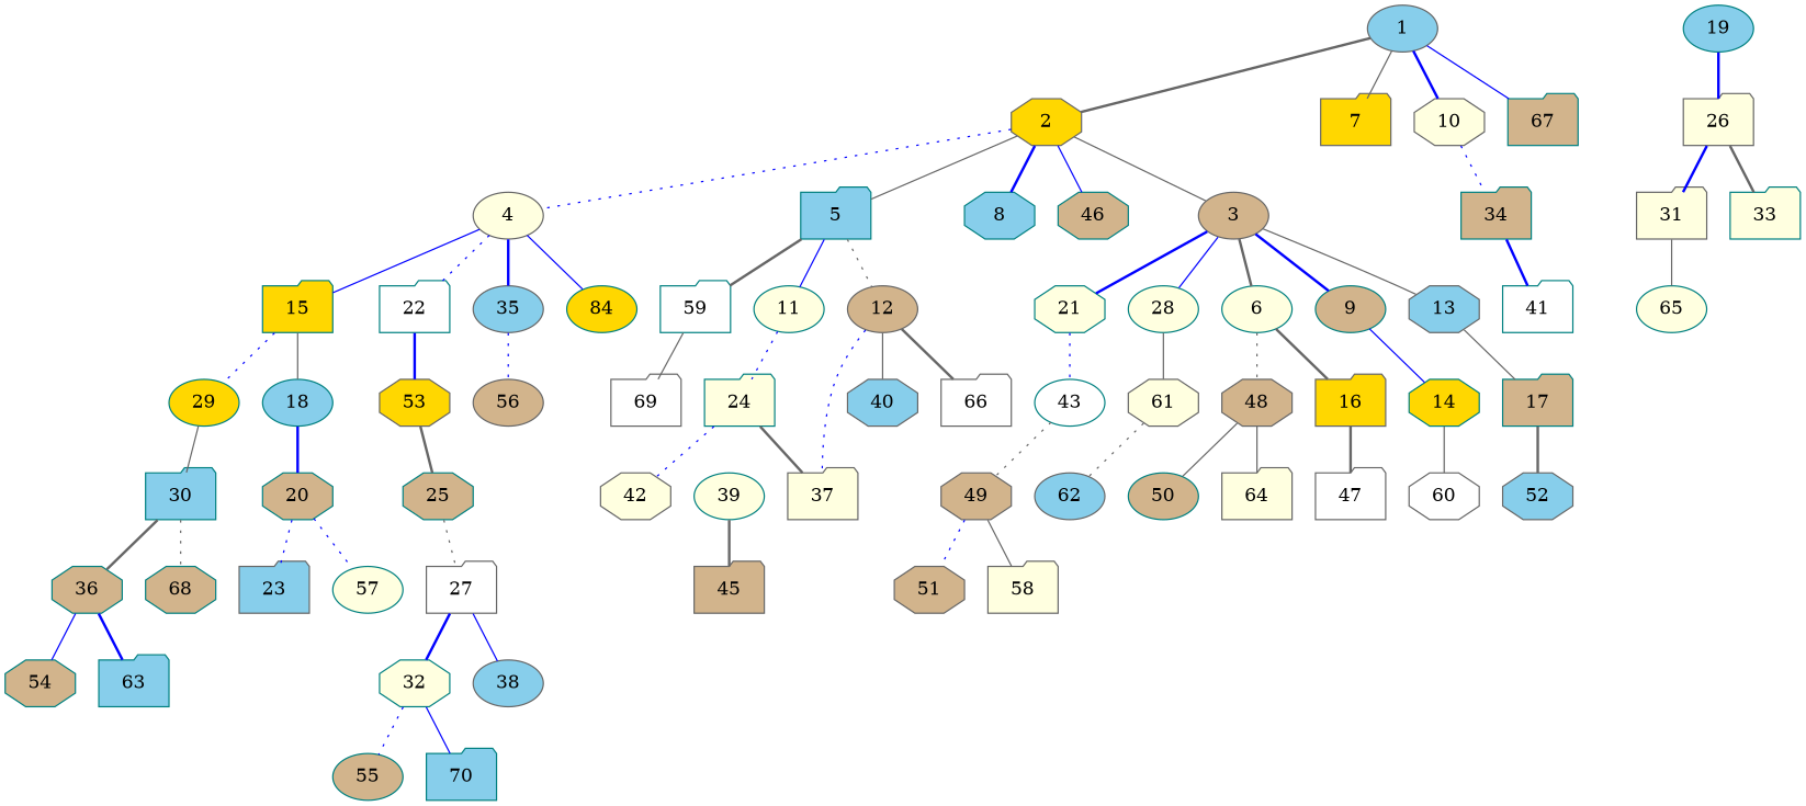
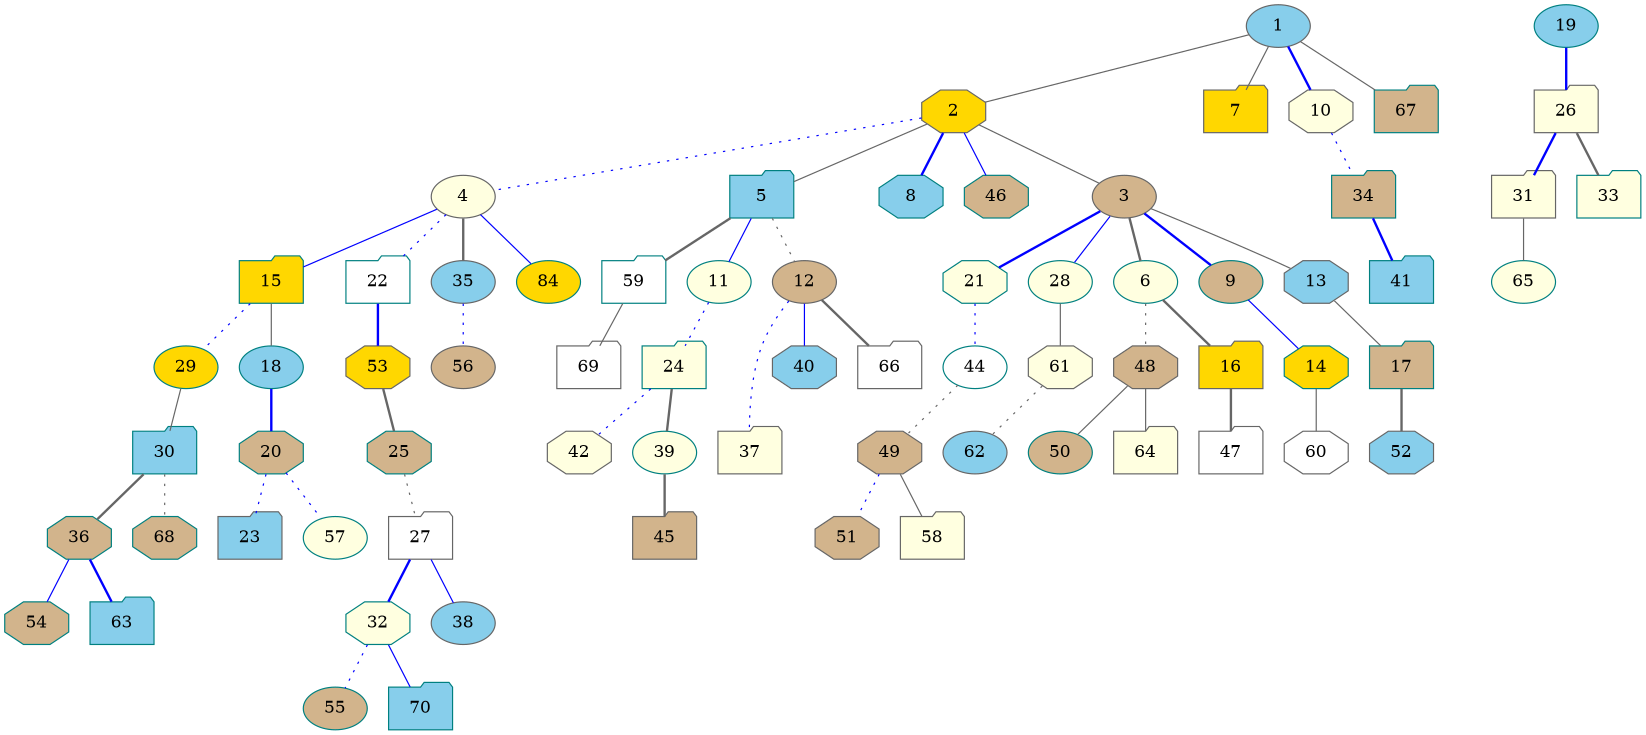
  graph {
    node [color=teal fillcolor=lightyellow shape=folder style=filled]
    edge [color=blue style=solid]
    1 [color=gray40 fillcolor=skyblue shape=ellipse]
    2 [color=gray40 fillcolor=gold shape=octagon]
    7 [color=gray40 fillcolor=gold]
    10 [color=gray40 shape=octagon]
    67 [fillcolor=tan]
    3 [color=gray40 fillcolor=tan shape=ellipse]
    4 [color=gray40 shape=ellipse]
    5 [fillcolor=skyblue]
    8 [fillcolor=skyblue shape=octagon]
    46 [fillcolor=tan shape=octagon]
    34 [fillcolor=tan]
    6 [shape=ellipse]
    9 [fillcolor=tan shape=ellipse]
    13 [color=gray40 fillcolor=skyblue shape=octagon]
    21 [shape=octagon]
    28 [shape=ellipse]
    15 [fillcolor=gold]
    22 [fillcolor=white]
    35 [color=gray40 fillcolor=skyblue shape=ellipse]
    n20 [fillcolor=gold label=84 shape=ellipse]
    11 [shape=ellipse]
    12 [color=gray40 fillcolor=tan shape=ellipse]
    59 [fillcolor=white]
    16 [color=gray40 fillcolor=gold]
    48 [color=gray40 fillcolor=tan shape=octagon]
    14 [fillcolor=gold shape=octagon]
    17 [fillcolor=tan]
-   43 [fillcolor=white shape=ellipse]
+   43 [fillcolor=white shape=ellipse label=44]
    61 [color=gray40 shape=octagon]
    18 [fillcolor=skyblue shape=ellipse]
    29 [fillcolor=gold shape=ellipse]
    53 [color=gray40 fillcolor=gold shape=octagon]
    56 [color=gray40 fillcolor=tan shape=ellipse]
    24
    37 [color=gray40]
    40 [color=gray40 fillcolor=skyblue shape=octagon]
    66 [color=gray40 fillcolor=white]
    19 [fillcolor=skyblue shape=ellipse]
    26 [color=gray40]
    69 [color=gray40 fillcolor=white]
    47 [color=gray40 fillcolor=white]
    50 [fillcolor=tan shape=ellipse]
    64 [color=gray40]
    60 [color=gray40 fillcolor=white shape=octagon]
-   41 [fillcolor=white]
+   41 [fillcolor=skyblue]
    39 [shape=ellipse]
    42 [color=gray40 shape=octagon]
    52 [color=gray40 fillcolor=skyblue shape=octagon]
    20 [fillcolor=tan shape=octagon]
    30 [fillcolor=skyblue]
    23 [color=gray40 fillcolor=skyblue]
    57 [shape=ellipse]
    36 [fillcolor=tan shape=octagon]
    68 [fillcolor=tan shape=octagon]
    31 [color=gray40]
    33
    49 [color=gray40 fillcolor=tan shape=octagon]
    25 [fillcolor=tan shape=octagon]
    27 [color=gray40 fillcolor=white]
    45 [color=gray40 fillcolor=tan]
    32 [shape=octagon]
    38 [color=gray40 fillcolor=skyblue shape=ellipse]
    65 [shape=ellipse]
    55 [fillcolor=tan shape=ellipse]
    70 [fillcolor=skyblue]
    62 [color=gray40 fillcolor=skyblue shape=ellipse]
    54 [fillcolor=tan shape=octagon]
    63 [fillcolor=skyblue]
    51 [color=gray40 fillcolor=tan shape=octagon]
    58 [color=gray40]
-   1 -- 2 [color=gray40 style=bold]
+   1 -- 2 [color=gray40]
    1 -- 7 [color=gray40]
    1 -- 10 [style=bold]
-   1 -- 67
+   1 -- 67 [color=gray40]
    2 -- 3 [color=gray40]
    2 -- 4 [style=dotted]
    2 -- 5 [color=gray40]
    2 -- 8 [style=bold]
    2 -- 46
    10 -- 34 [style=dotted]
    3 -- 6 [color=gray40 style=bold]
    3 -- 9 [style=bold]
    3 -- 13 [color=gray40]
    3 -- 21 [style=bold]
    3 -- 28
    4 -- 15
    4 -- 22 [style=dotted]
-   4 -- 35 [style=bold]
+   4 -- 35 [color=gray40 style=bold]
    4 -- n20
    5 -- 11
    5 -- 12 [color=gray40 style=dotted]
    5 -- 59 [color=gray40 style=bold]
    34 -- 41 [style=bold]
    6 -- 16 [color=gray40 style=bold]
    6 -- 48 [color=gray40 style=dotted]
    9 -- 14
    13 -- 17 [color=gray40]
    21 -- 43 [style=dotted]
    28 -- 61 [color=gray40]
    15 -- 18 [color=gray40]
    15 -- 29 [style=dotted]
    22 -- 53 [style=bold]
    35 -- 56 [style=dotted]
    11 -- 24 [style=dotted]
    12 -- 37 [style=dotted]
-   12 -- 40 [color=gray40]
+   12 -- 40
    12 -- 66 [color=gray40 style=bold]
    59 -- 69 [color=gray40]
    16 -- 47 [color=gray40 style=bold]
    48 -- 50 [color=gray40]
    48 -- 64 [color=gray40]
    14 -- 60 [color=gray40]
    17 -- 52 [color=gray40 style=bold]
    43 -- 49 [color=gray40 style=dotted]
    61 -- 62 [color=gray40 style=dotted]
    18 -- 20 [style=bold]
    29 -- 30 [color=gray40]
    53 -- 25 [color=gray40 style=bold]
-   24 -- 37 [color=gray40 style=bold]
+   24 -- 39 [color=gray40 style=bold]
    24 -- 42 [style=dotted]
    19 -- 26 [style=bold]
    26 -- 31 [style=bold]
    26 -- 33 [color=gray40 style=bold]
    39 -- 45 [color=gray40 style=bold]
    20 -- 23 [style=dotted]
    20 -- 57 [style=dotted]
    30 -- 36 [color=gray40 style=bold]
    30 -- 68 [color=gray40 style=dotted]
    36 -- 54
    36 -- 63 [style=bold]
    31 -- 65 [color=gray40]
    49 -- 51 [style=dotted]
    49 -- 58 [color=gray40]
    25 -- 27 [color=gray40 style=dotted]
    27 -- 32 [style=bold]
    27 -- 38
    32 -- 55 [style=dotted]
    32 -- 70
  }
